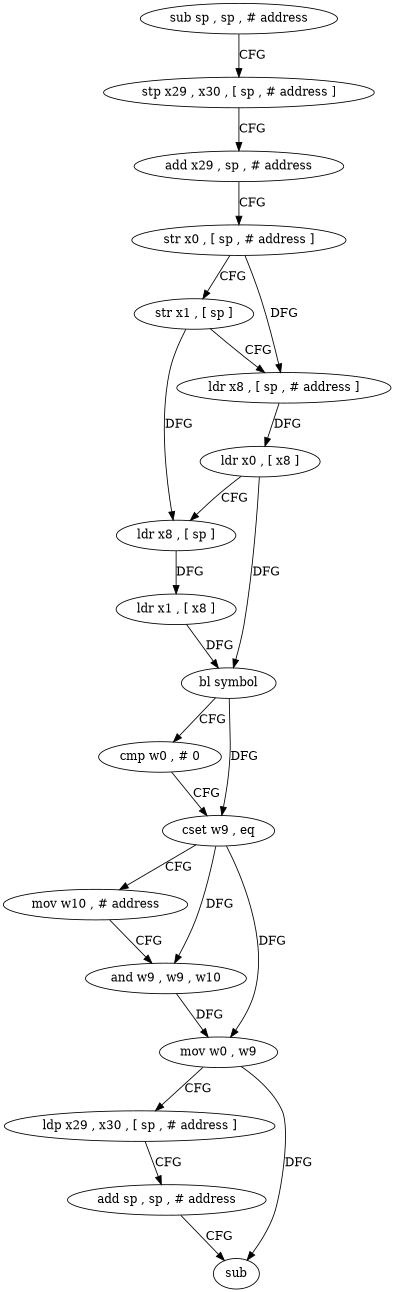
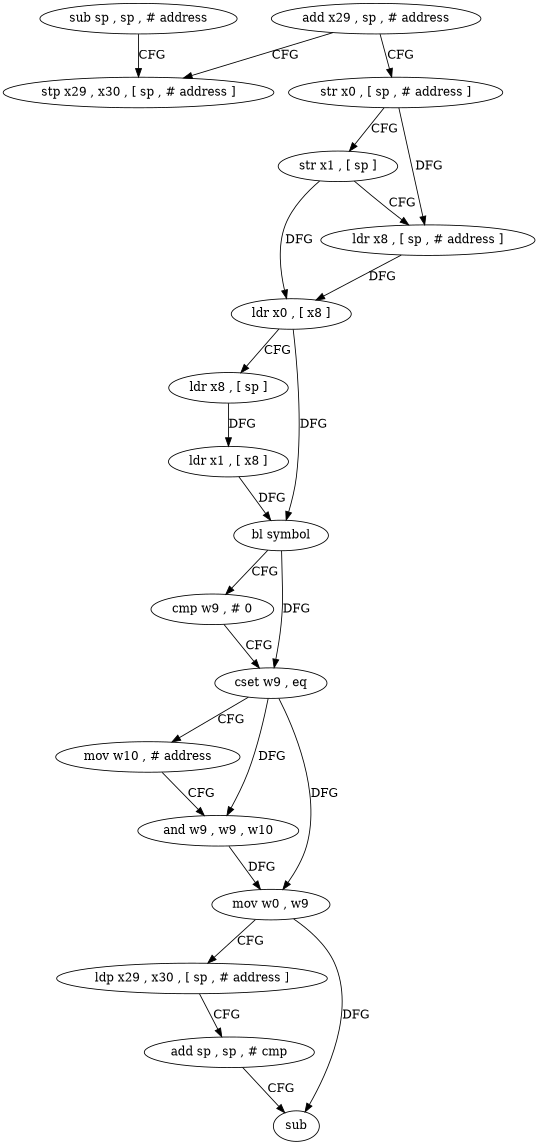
  digraph {
    n1 [label="sub sp , sp , # address"]
    n2 [label="stp x29 , x30 , [ sp , # address ]"]
    n3 [label="add x29 , sp , # address"]
    n4 [label="str x0 , [ sp , # address ]"]
    n5 [label="str x1 , [ sp ]"]
    n6 [label="ldr x8 , [ sp , # address ]"]
    n7 [label="ldr x8 , [ sp ]"]
    n8 [label="ldr x0 , [ x8 ]"]
    n9 [label="ldr x1 , [ x8 ]"]
    n10 [label="bl symbol"]
-   n11 [label="cmp w0 , # 0"]
+   n11 [label="cmp w9 , # 0"]
    n12 [label="cset w9 , eq"]
    n13 [label="mov w10 , # address"]
    n14 [label="and w9 , w9 , w10"]
    n15 [label="mov w0 , w9"]
    n16 [label="ldp x29 , x30 , [ sp , # address ]"]
    n17 [label=sub]
-   n18 [label="add sp , sp , # address"]
+   n18 [label="add sp , sp , # cmp"]
    n1 -> n2 [label=CFG]
-   n2 -> n3 [label=CFG]
+   n3 -> n2 [label=CFG]
    n3 -> n4 [label=CFG]
    n4 -> n5 [label=CFG]
    n4 -> n6 [label=DFG]
    n5 -> n6 [label=CFG]
-   n5 -> n7 [label=DFG]
+   n5 -> n8 [label=DFG]
    n6 -> n8 [label=DFG]
    n7 -> n9 [label=DFG]
    n8 -> n7 [label=CFG]
    n8 -> n10 [label=DFG]
    n9 -> n10 [label=DFG]
    n10 -> n11 [label=CFG]
    n10 -> n12 [label=DFG]
    n11 -> n12 [label=CFG]
    n12 -> n13 [label=CFG]
    n12 -> n14 [label=DFG]
    n12 -> n15 [label=DFG]
    n13 -> n14 [label=CFG]
    n14 -> n15 [label=DFG]
    n15 -> n16 [label=CFG]
    n15 -> n17 [label=DFG]
    n16 -> n18 [label=CFG]
    n18 -> n17 [label=CFG]
  }
